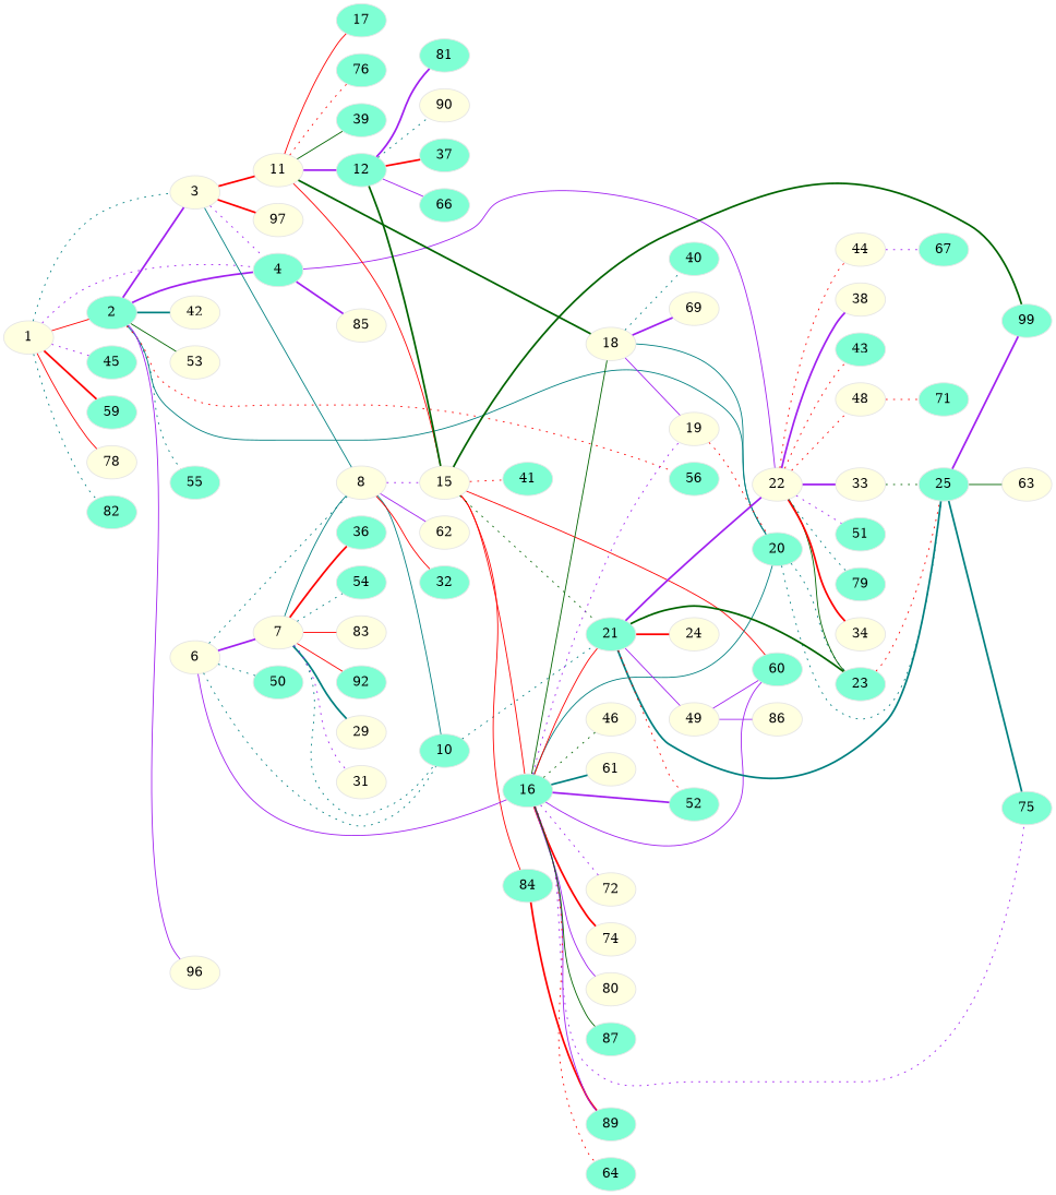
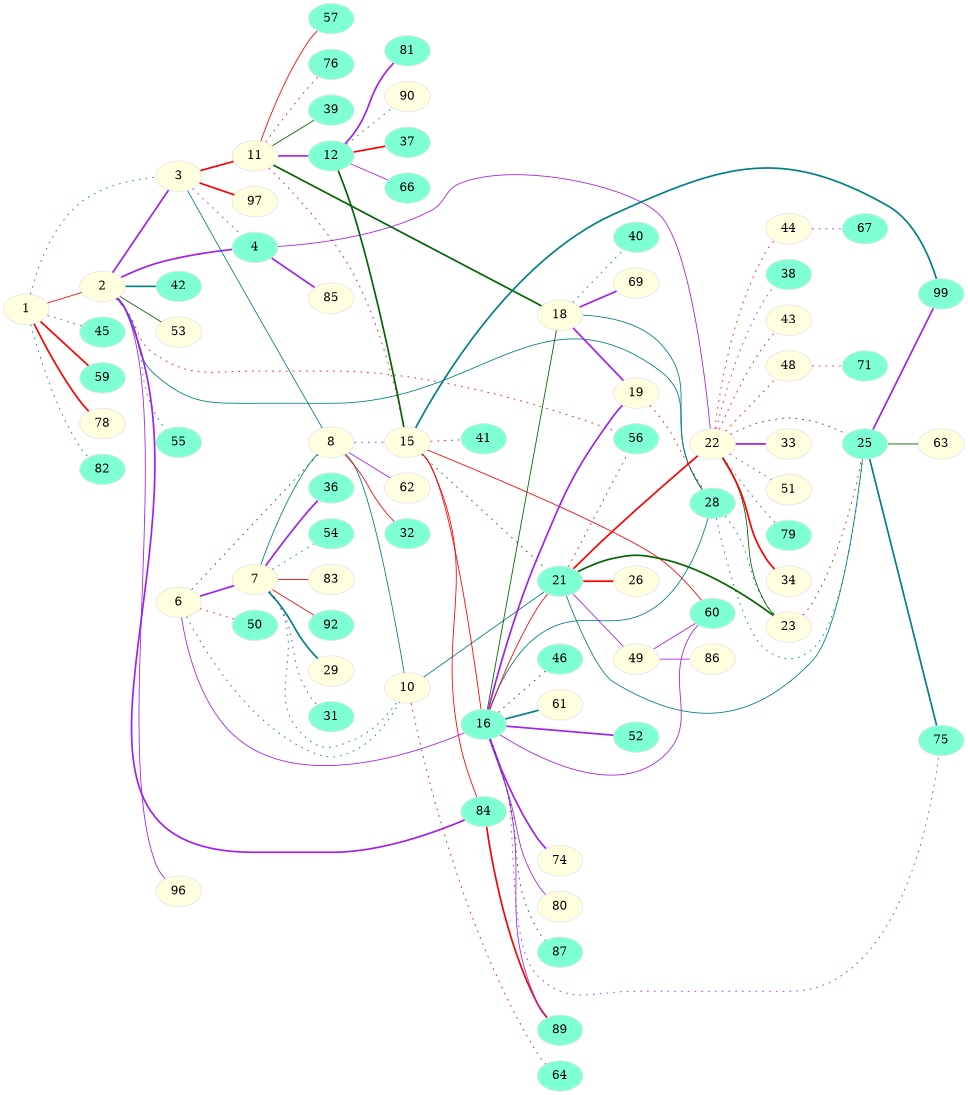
  graph {
    rankdir=LR
    node [color=gray90 fillcolor=aquamarine style=filled]
    edge [color=purple style=dotted]
    1 [fillcolor=lightyellow super="+28"]
-   2 [super="+5"]
+   2 [fillcolor=lightyellow super="+5"]
    3 [fillcolor=lightyellow super="+88"]
    4
    45
    59
    78 [fillcolor=lightyellow]
    82
-   20
-   42 [fillcolor=lightyellow]
+   20 [label=28]
+   42
    53 [fillcolor=lightyellow]
    55
    56
    84 [super="+95"]
    n15 [fillcolor=lightyellow label=96]
    8 [fillcolor=lightyellow super="+9"]
    11 [fillcolor=lightyellow super="+14"]
    97 [fillcolor=lightyellow]
    22 [fillcolor=lightyellow super="+24"]
    85 [fillcolor=lightyellow]
-   23 [super="+91"]
+   23 [fillcolor=lightyellow super="+91"]
    25 [super="+35"]
    89
-   10 [super="+73"]
+   10 [fillcolor=lightyellow super="+73"]
    15 [fillcolor=lightyellow super="+30"]
    32
    62 [fillcolor=lightyellow]
    12 [super="+13"]
    18 [fillcolor=lightyellow super="+65"]
    39
-   57 [label=17]
+   57
    76
    33 [fillcolor=lightyellow]
    34 [fillcolor=lightyellow super="+68"]
-   38 [fillcolor=lightyellow super="+47"]
-   43
+   38 [super="+47"]
+   43 [fillcolor=lightyellow]
    44 [fillcolor=lightyellow super="+94"]
    48 [fillcolor=lightyellow]
-   51
+   51 [fillcolor=lightyellow]
    79
    6 [fillcolor=lightyellow super="+58"]
    7 [fillcolor=lightyellow super="+27"]
    16 [super="+17"]
    50
    29 [fillcolor=lightyellow]
-   31 [fillcolor=lightyellow]
+   31
    36
    54 [super="+98"]
    83 [fillcolor=lightyellow]
    92
    21 [super="+96"]
    60
    19 [fillcolor=lightyellow super="+77"]
-   46 [fillcolor=lightyellow]
+   46
    52
    61 [fillcolor=lightyellow]
    64 [super="+100"]
-   72 [fillcolor=lightyellow]
    74 [fillcolor=lightyellow]
    75
    80 [fillcolor=lightyellow]
    87
    41
    99
-   26 [fillcolor=lightyellow label=24]
+   26 [fillcolor=lightyellow]
    49 [fillcolor=lightyellow super="+70"]
    37
    66
    81
    90 [fillcolor=lightyellow]
    40
    69 [fillcolor=lightyellow]
    63 [fillcolor=lightyellow]
    86 [fillcolor=lightyellow]
    67
    71
    1 -- 2 [color=red style=solid weight=2]
    1 -- 3 [color=teal]
-   1 -- 4
    1 -- 45
    1 -- 59 [color=red style=bold]
-   1 -- 78 [color=red style=solid]
+   1 -- 78 [color=red style=bold]
    1 -- 82 [color=teal]
    2 -- 3 [style=bold weight=2]
    2 -- 4 [style=bold weight=2]
    2 -- 20 [color=teal style=solid]
    2 -- 42 [color=teal style=bold]
    2 -- 53 [color=darkgreen style=solid]
    2 -- 55 [color=teal]
    2 -- 56 [color=red]
+   2 -- 84 [style=bold]
    2 -- n15 [style=solid]
    3 -- 4
    3 -- 8 [color=teal style=solid]
    3 -- 11 [color=red style=bold]
    3 -- 97 [color=red style=bold]
    4 -- 22 [style=solid]
    4 -- 85 [style=bold]
    20 -- 23 [color=teal]
    20 -- 25 [color=teal]
    84 -- 89 [color=red style=bold]
    8 -- 10 [color=teal style=solid weight=2]
    8 -- 15
    8 -- 32 [color=red style=solid]
    8 -- 62 [style=solid]
-   11 -- 15 [color=red style=solid weight=2]
+   11 -- 15 [color=red weight=2]
    11 -- 12 [style=bold weight=4]
    11 -- 18 [color=darkgreen style=bold]
    11 -- 39 [color=darkgreen style=solid]
    11 -- 57 [color=red style=solid]
    11 -- 76 [color=red]
    22 -- 23 [color=darkgreen style=solid weight=2]
-   33 -- 25 [color=darkgreen weight=2]
+   22 -- 25 [color=darkgreen weight=2]
    22 -- 33 [style=bold]
    22 -- 34 [color=red style=bold]
-   22 -- 38 [style=bold]
+   22 -- 38
    22 -- 43 [color=red]
    22 -- 44 [color=red]
    22 -- 48 [color=red]
    22 -- 51
    22 -- 79 [color=teal]
    23 -- 25 [color=red]
    25 -- 75 [color=teal style=bold]
    25 -- 99 [style=bold]
    25 -- 63 [color=darkgreen style=solid]
-   10 -- 21 [color=teal]
+   10 -- 21 [color=teal style=solid]
    15 -- 84 [color=red style=solid weight=2]
    15 -- 16 [color=red style=solid]
    15 -- 21 [color=darkgreen]
    15 -- 60 [color=red style=solid]
    15 -- 41 [color=red]
-   15 -- 99 [color=darkgreen style=bold]
+   15 -- 99 [color=teal style=bold]
    12 -- 15 [color=darkgreen style=bold weight=2]
    12 -- 37 [color=red style=bold]
    12 -- 66 [style=solid]
    12 -- 81 [style=bold]
    12 -- 90 [color=teal]
    18 -- 20 [color=teal style=solid]
-   18 -- 19 [style=solid]
+   18 -- 19 [style=bold]
    18 -- 40 [color=teal]
    18 -- 69 [style=bold]
    44 -- 67
    48 -- 71 [color=red]
-   6 -- 8 [color=teal weight=2]
+   6 -- 8 [color=darkgreen weight=2]
    6 -- 10 [color=teal]
    6 -- 7 [style=bold]
    6 -- 16 [style=solid]
-   6 -- 50 [color=teal]
+   6 -- 50 [color=red]
    7 -- 8 [color=teal style=solid weight=2]
    7 -- 10 [color=teal]
    7 -- 29 [color=teal style=bold]
    7 -- 31
-   7 -- 36 [color=red style=bold]
+   7 -- 36 [style=bold]
    7 -- 54 [color=teal]
    7 -- 83 [color=red style=solid]
    7 -- 92 [color=red style=solid]
    16 -- 20 [color=teal style=solid weight=2]
    16 -- 89 [style=solid]
    16 -- 18 [color=darkgreen style=solid weight=2]
    16 -- 21 [color=red style=solid]
    16 -- 60 [style=solid]
-   16 -- 19 [weight=2]
+   16 -- 19 [style=bold weight=2]
    16 -- 46 [color=darkgreen]
    16 -- 52 [style=bold]
    16 -- 61 [color=teal style=bold]
-   16 -- 64 [color=red]
-   16 -- 72
-   16 -- 74 [color=red style=bold]
+   10 -- 64 [color=red]
+   16 -- 74 [style=bold]
    16 -- 75
    16 -- 80 [style=solid]
-   16 -- 87 [color=darkgreen style=solid]
-   21 -- 52 [color=red]
-   21 -- 22 [style=bold weight=2]
+   16 -- 87 [color=darkgreen]
+   21 -- 56 [color=red]
+   21 -- 22 [color=red style=bold weight=2]
    21 -- 23 [color=darkgreen style=bold]
-   21 -- 25 [color=teal style=bold]
+   21 -- 25 [color=teal style=solid]
    21 -- 26 [color=red style=bold]
    21 -- 49 [style=solid]
    19 -- 20 [color=red]
    49 -- 60 [style=solid]
    49 -- 86 [style=solid]
  }
